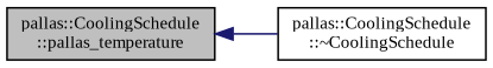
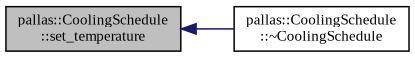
  digraph {
    rankdir=LR
    fontname="Liberation Serif"
    node [color=black fontname="Liberation Serif" fontsize=10 shape=record style=filled]
-   n1 [fillcolor=grey75 fontcolor=black height=0.2 label="pallas::CoolingSchedule\l::pallas_temperature" width=0.4]
+   n1 [fillcolor=grey75 fontcolor=black height=0.2 label="pallas::CoolingSchedule\l::set_temperature" width=0.4]
    n2 [fillcolor=white height=0.2 label="pallas::CoolingSchedule\l::~CoolingSchedule" width=0.4]
    n1 -> n2 [color=midnightblue dir=back fontname="Liberation Serif" fontsize=10 labelfontname=Helvetica labelfontsize=10 style=solid]
  }
